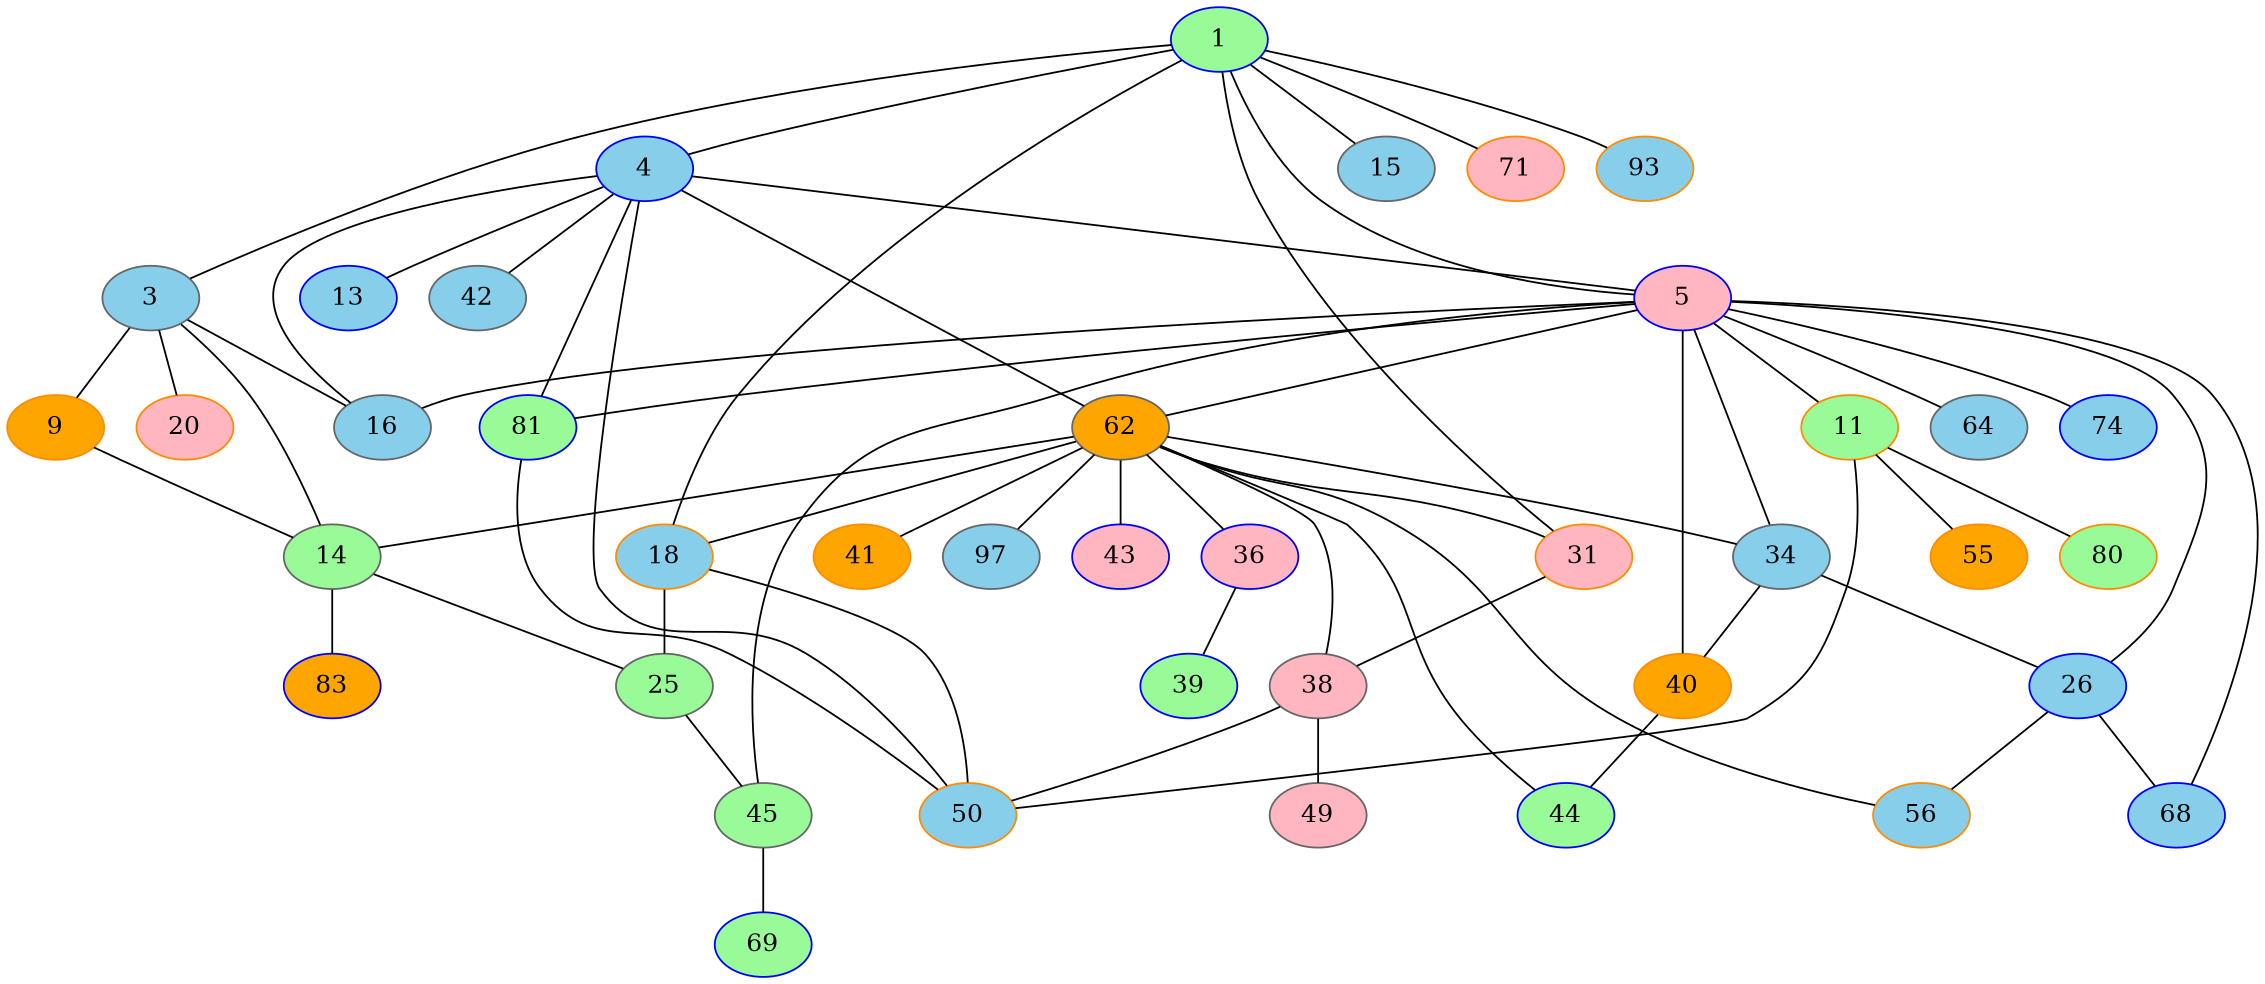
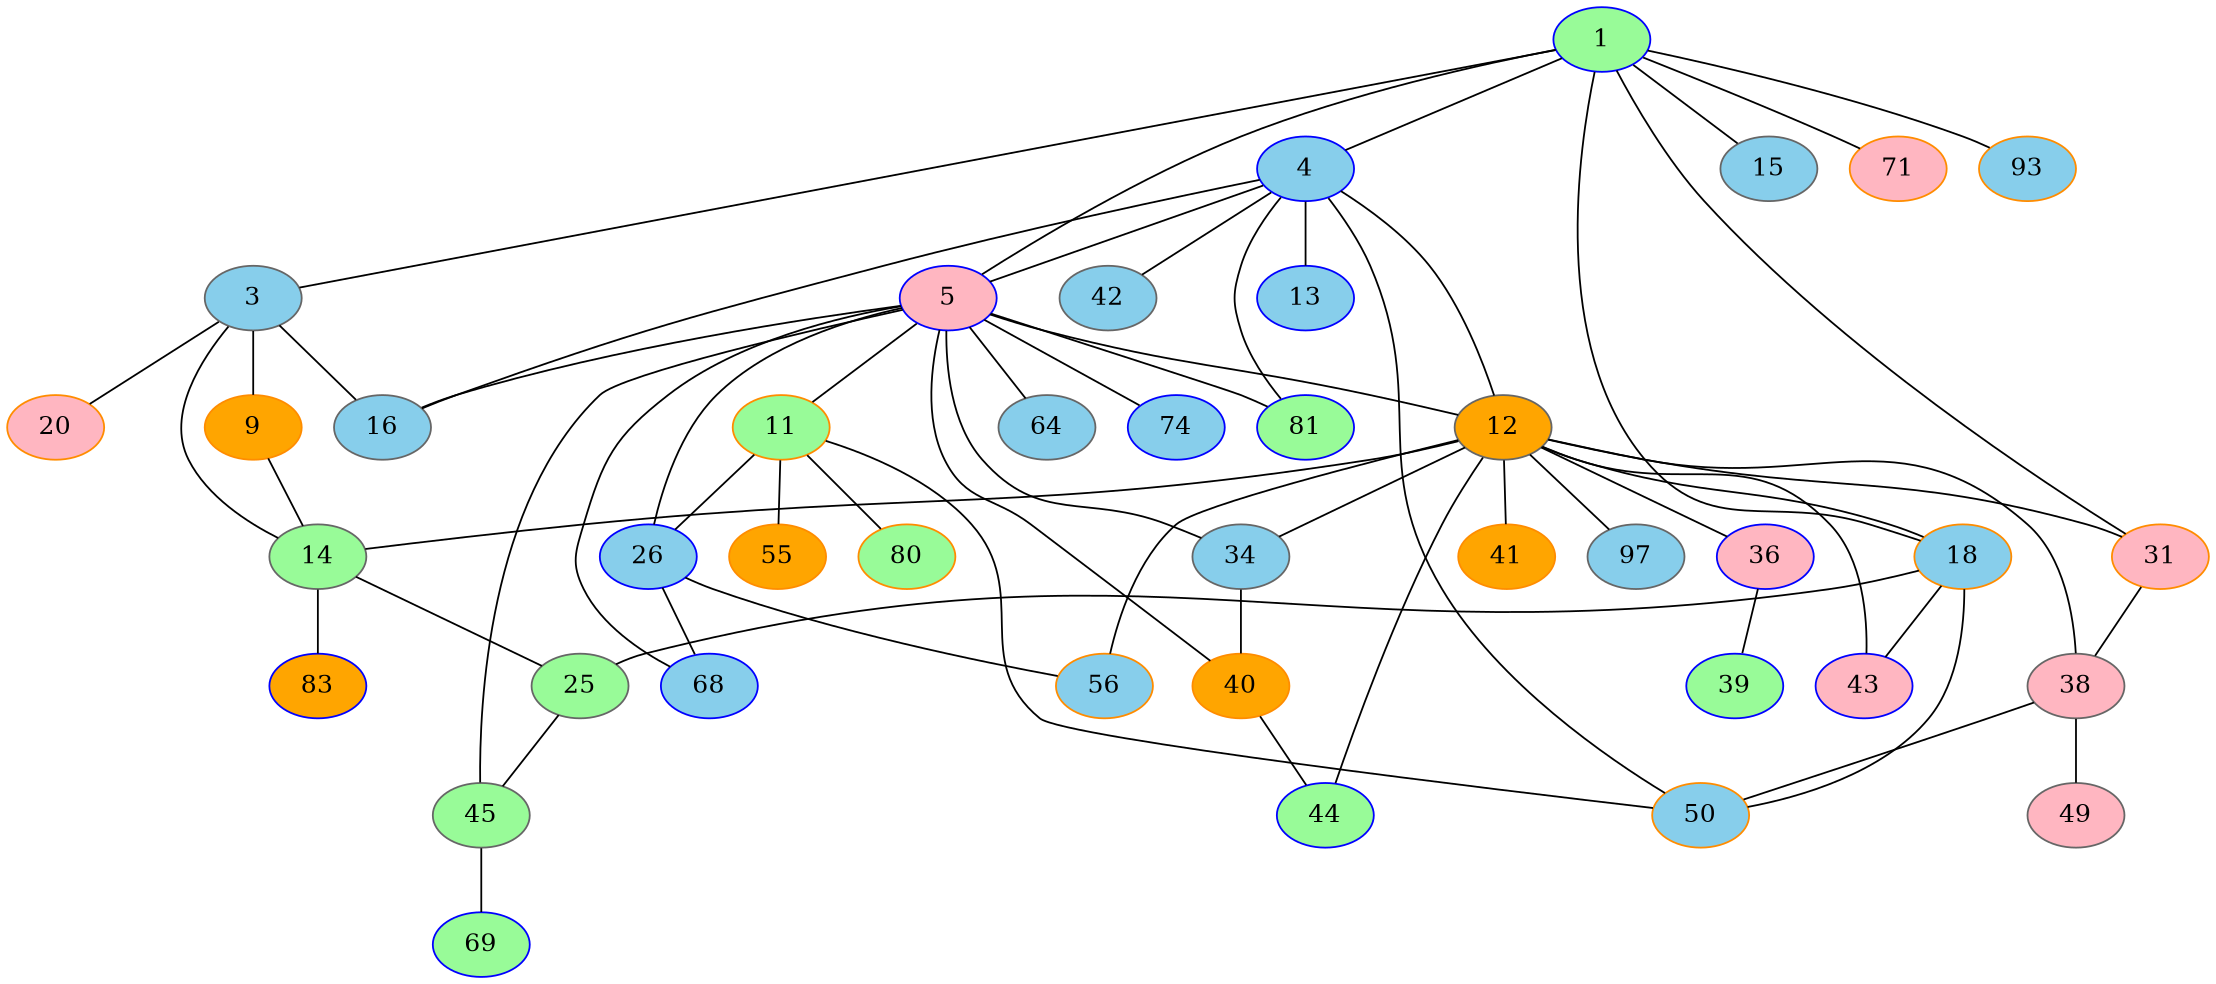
  graph {
    node [color=blue fillcolor=skyblue style=filled]
    1 [fillcolor=palegreen super="+2"]
    3 [color=gray40]
    4 [super="+6"]
    5 [fillcolor=lightpink super="+7"]
    15 [color=gray40]
    18 [color=darkorange]
    31 [color=darkorange fillcolor=lightpink super="+57+48"]
    71 [color=darkorange fillcolor=lightpink]
    93 [color=darkorange]
    9 [color=darkorange fillcolor=orange super="+85+66"]
    14 [color=gray40 fillcolor=palegreen super="+59+22"]
    16 [color=gray40 super="+70+35"]
    20 [color=darkorange fillcolor=lightpink]
-   12 [color=gray40 fillcolor=orange super="+75+29+94+17" label=62]
+   12 [color=gray40 fillcolor=orange super="+75+29+94+17"]
    13
    n16 [fillcolor=palegreen label=81 super="+72"]
    42 [color=gray40 super="+88"]
    50 [color=darkorange super="+65"]
    11 [color=darkorange fillcolor=palegreen super="+79+27"]
    26 [super="+53+33"]
    34 [color=gray40 super="+47+37"]
    40 [color=darkorange fillcolor=orange super="+92+96+63"]
    45 [color=gray40 fillcolor=palegreen super="+61+81+46"]
    64 [color=gray40]
    68 [super="+101"]
    74
    43 [fillcolor=lightpink super="+73"]
    25 [color=gray40 fillcolor=palegreen]
    38 [color=gray40 fillcolor=lightpink super="+51"]
    83 [fillcolor=orange]
    36 [fillcolor=lightpink]
    41 [color=darkorange fillcolor=orange]
    44 [fillcolor=palegreen super="+58"]
    56 [color=darkorange]
    97 [color=gray40]
    55 [color=darkorange fillcolor=orange]
    80 [color=darkorange fillcolor=palegreen]
    69 [fillcolor=palegreen]
    39 [fillcolor=palegreen]
    49 [color=gray40 fillcolor=lightpink]
    1 -- 3
    1 -- 4 [weight=2]
    1 -- 5
    1 -- 15
    1 -- 18
    1 -- 31
    1 -- 71
    1 -- 93
    3 -- 9
    3 -- 14
    3 -- 16
    3 -- 20
    4 -- 5
    4 -- 16
    4 -- 12
    4 -- 13
    4 -- n16
    4 -- 42
    4 -- 50
    5 -- 16
    5 -- 12
    5 -- n16
    5 -- 11
    5 -- 26
    5 -- 34 [weight=2]
    5 -- 40
    5 -- 45 [weight=2]
    5 -- 64
    5 -- 68
    5 -- 74
    18 -- 50
+   18 -- 43
    18 -- 25
    31 -- 38 [weight=2]
    9 -- 14
    14 -- 25
    14 -- 83
    12 -- 18
    12 -- 31
    12 -- 14
    12 -- 34 [weight=2]
    12 -- 43
    12 -- 38
    12 -- 36
    12 -- 41 [weight=2]
    12 -- 44
    12 -- 56
    12 -- 97
-   n16 -- 50
    11 -- 50
-   34 -- 26
+   11 -- 26
    11 -- 55
    11 -- 80
    26 -- 68
    26 -- 56
    34 -- 40
    40 -- 44
    45 -- 69
    25 -- 45
    38 -- 50
    38 -- 49
    36 -- 39
  }
